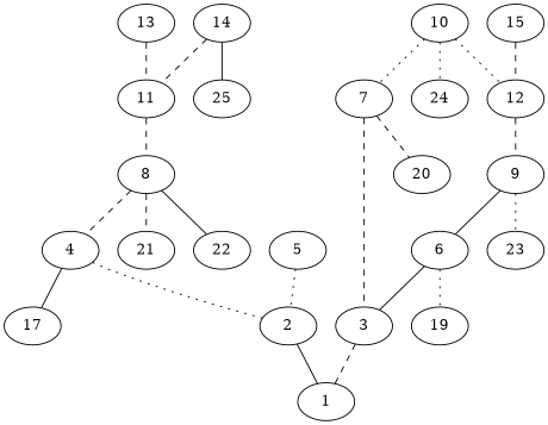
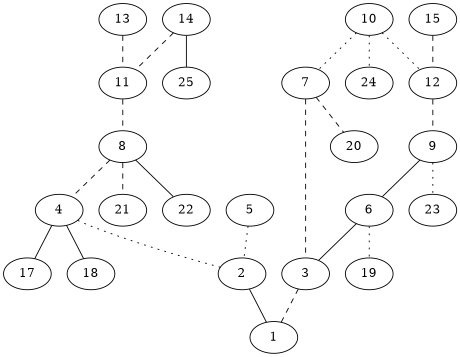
  graph {
    node [chem=C]
    edge [style=dashed valence=1]
    1 [chem=N]
    2
    3
    4
    17 [chem=H]
+   18 [chem=H]
    5 [chem=O]
    6
    19 [chem=H]
    7
    20 [chem=H]
    8
    21 [chem=H]
    22 [chem=H]
    9
    23 [chem=H]
    10
    12
    24 [chem=H]
    11
    13 [chem=O]
    14 [chem=O]
    25 [chem=H]
    15 [chem=Cl]
    2 -- 1 [style=solid]
    3 -- 1
    4 -- 2 [style=dotted]
    4 -- 17 [style=solid]
+   4 -- 18 [style=solid]
    5 -- 2 [style=dotted valence=2]
    6 -- 3 [style=solid valence=2]
    6 -- 19 [style=dotted]
    7 -- 3
    7 -- 20
    8 -- 4
    8 -- 21
    8 -- 22 [style=solid]
    9 -- 6 [style=solid]
    9 -- 23 [style=dotted]
    10 -- 7 [style=dotted valence=2]
    10 -- 12 [style=dotted]
    10 -- 24 [style=dotted]
    12 -- 9 [valence=2]
    11 -- 8
    13 -- 11 [valence=2]
    14 -- 11
    14 -- 25 [style=solid]
    15 -- 12
  }
